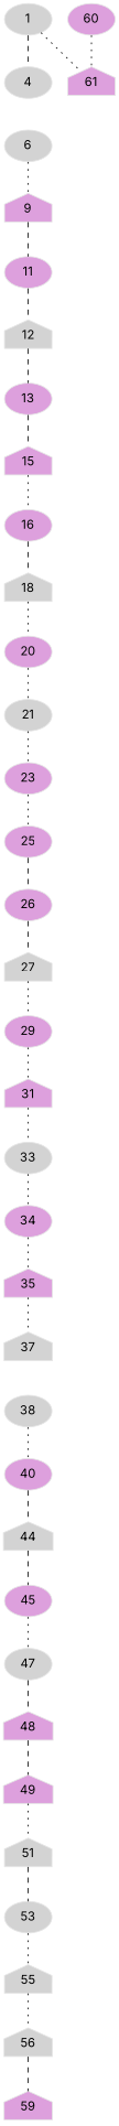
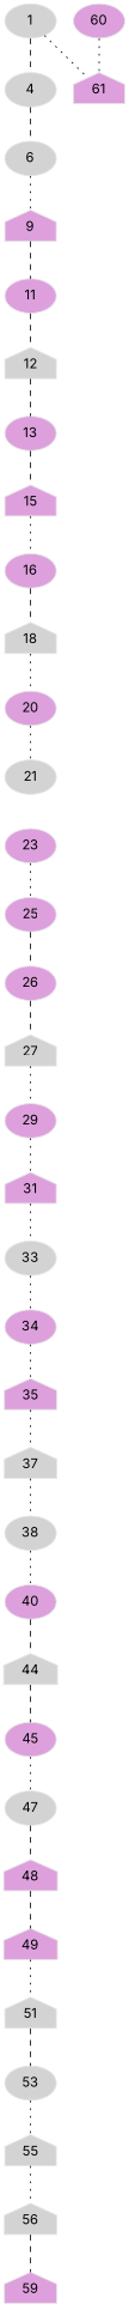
  graph {
    fontname=Inter
    node [color=gray90 fillcolor=plum fontname=Inter shape=ellipse style=filled]
    edge [fontname=Inter style=dotted]
    1 [fillcolor=lightgrey super="+2"]
    4 [fillcolor=lightgrey super="+5"]
    61 [shape=house]
    6 [fillcolor=lightgrey super="+7"]
    9 [shape=house super="+10"]
    11
    12 [fillcolor=lightgrey shape=house]
    13 [super="+14"]
    15 [shape=house]
    16 [super="+17"]
    18 [fillcolor=lightgrey shape=house super="+19"]
    20
    21 [fillcolor=lightgrey super="+22"]
    23 [super="+24"]
    25
    26
    27 [fillcolor=lightgrey shape=house super="+28"]
    29 [super="+30"]
    31 [shape=house]
    n20 [fillcolor=lightgrey label=33 super="+33"]
    34
    35 [shape=house super="+36"]
    37 [fillcolor=lightgrey shape=house]
    38 [fillcolor=lightgrey super="+39"]
    40 [super="+41"]
    44 [fillcolor=lightgrey shape=house]
    45 [super="+46"]
    47 [fillcolor=lightgrey]
    48 [shape=house]
    49 [shape=house super="+50"]
    51 [fillcolor=lightgrey shape=house super="+52"]
    53 [fillcolor=lightgrey super="+54"]
    55 [fillcolor=lightgrey shape=house]
    56 [fillcolor=lightgrey shape=house super="+57"]
    59 [shape=house]
    60
    1 -- 4 [style=dashed]
    1 -- 61
+   4 -- 6 [style=dashed]
    6 -- 9
    9 -- 11 [style=dashed]
    11 -- 12 [style=dashed]
    12 -- 13 [style=dashed]
    13 -- 15 [style=dashed]
    15 -- 16
    16 -- 18 [style=dashed]
    18 -- 20
    20 -- 21
-   21 -- 23
    23 -- 25
    25 -- 26 [style=dashed]
    26 -- 27 [style=dashed]
    27 -- 29
    29 -- 31
    31 -- n20
    n20 -- 34
    34 -- 35
    35 -- 37
+   37 -- 38
    38 -- 40
    40 -- 44 [style=dashed]
    44 -- 45 [style=dashed]
    45 -- 47
    47 -- 48 [style=dashed]
    48 -- 49 [style=dashed]
    49 -- 51
    51 -- 53 [style=dashed]
    53 -- 55
    55 -- 56
    56 -- 59 [style=dashed]
    60 -- 61
  }
